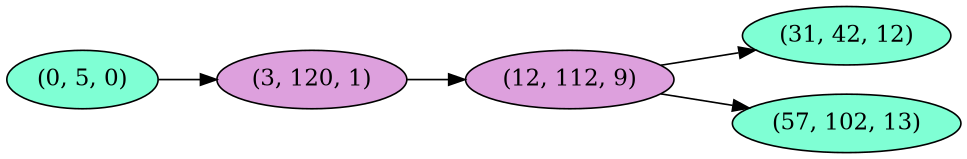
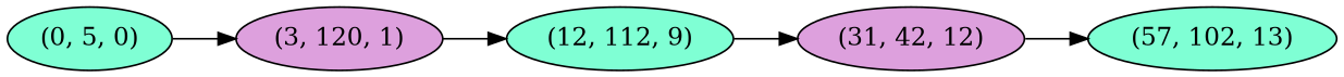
  digraph {
    rankdir=LR
    node [fillcolor=aquamarine style=filled]
    n1 [label="(0, 5, 0)"]
    "(3, 120, 1)" [fillcolor=plum]
-   "(12, 112, 9)" [fillcolor=plum]
-   "(31, 42, 12)"
+   "(12, 112, 9)"
+   "(31, 42, 12)" [fillcolor=plum]
    "(57, 102, 13)"
    n1 -> "(3, 120, 1)"
    "(3, 120, 1)" -> "(12, 112, 9)"
    "(12, 112, 9)" -> "(31, 42, 12)"
-   "(12, 112, 9)" -> "(57, 102, 13)"
+   "(31, 42, 12)" -> "(57, 102, 13)"
  }
